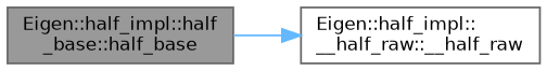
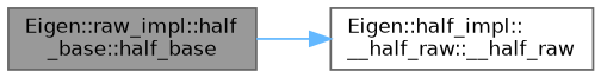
  digraph {
    rankdir=LR
    node [fontname=Helvetica fontsize=10 shape=box style=filled]
-   n1 [color=gray40 fillcolor=grey60 fontcolor=black height=0.2 label="Eigen::half_impl::half\l_base::half_base" width=0.4]
+   n1 [color=gray40 fillcolor=grey60 fontcolor=black height=0.2 label="Eigen::raw_impl::half\l_base::half_base" width=0.4]
    n2 [color=grey40 fillcolor=white height=0.2 label="Eigen::half_impl::\l__half_raw::__half_raw" width=0.4]
    n1 -> n2 [color=steelblue1 fontname=Helvetica fontsize=10 labelfontname=Helvetica labelfontsize=10 style=solid]
  }
